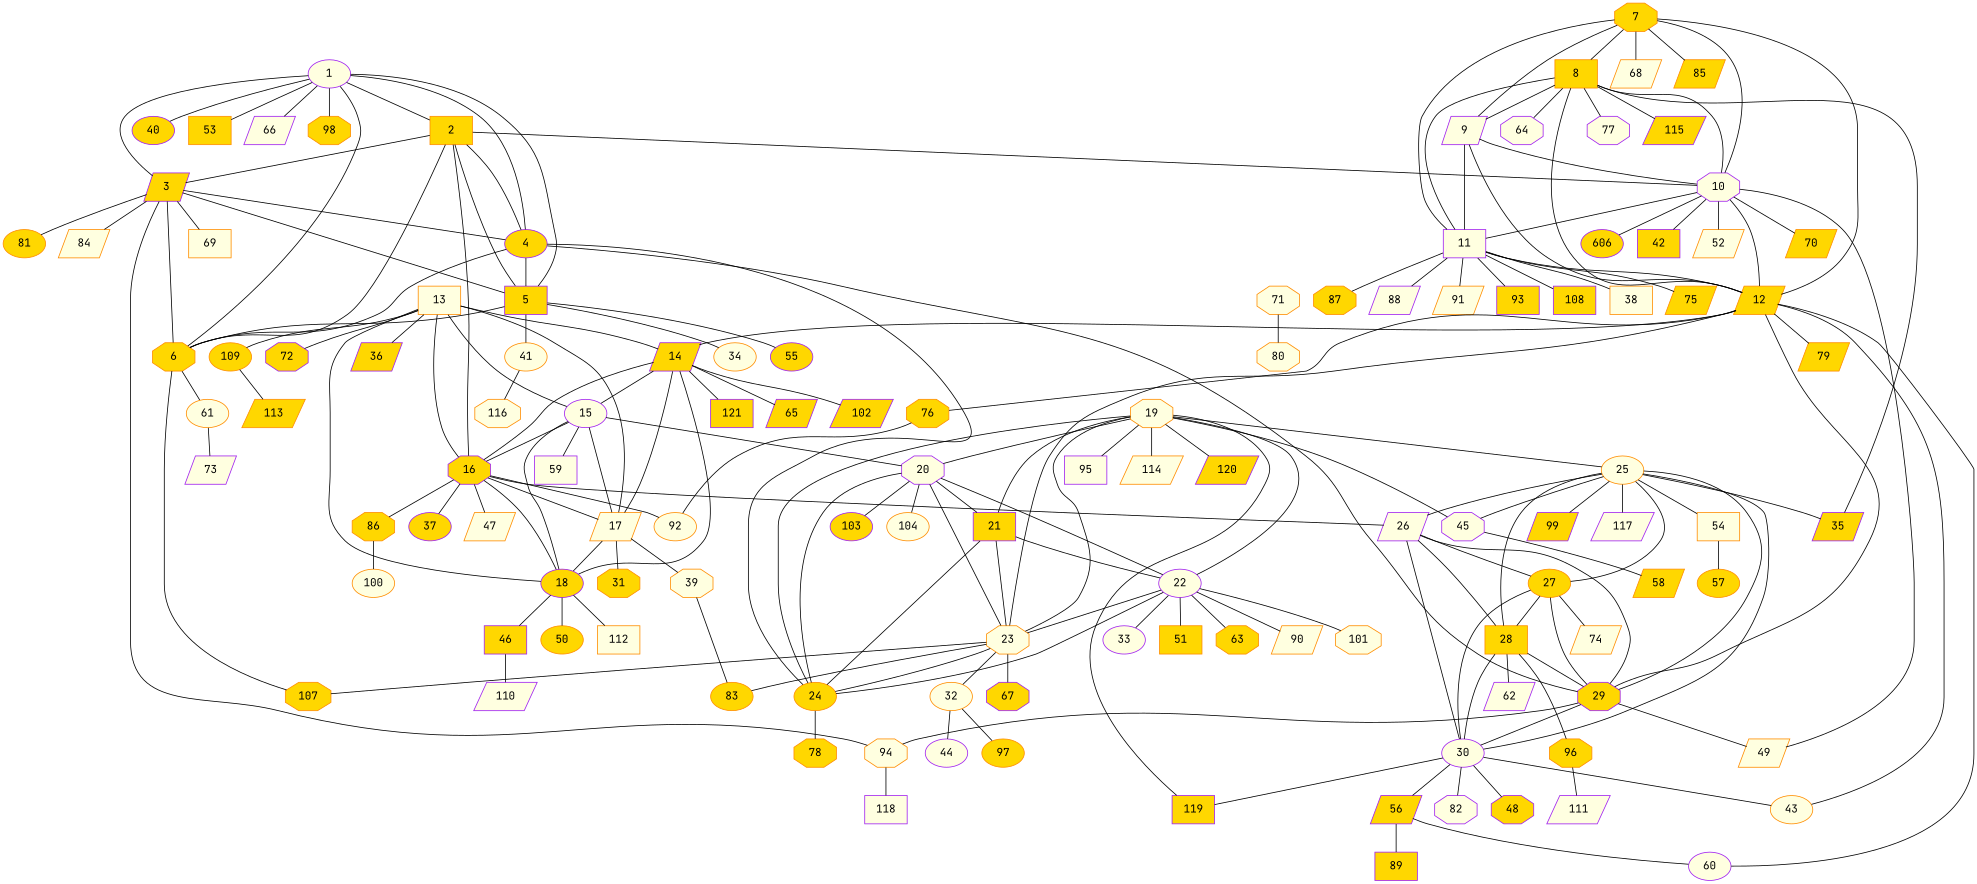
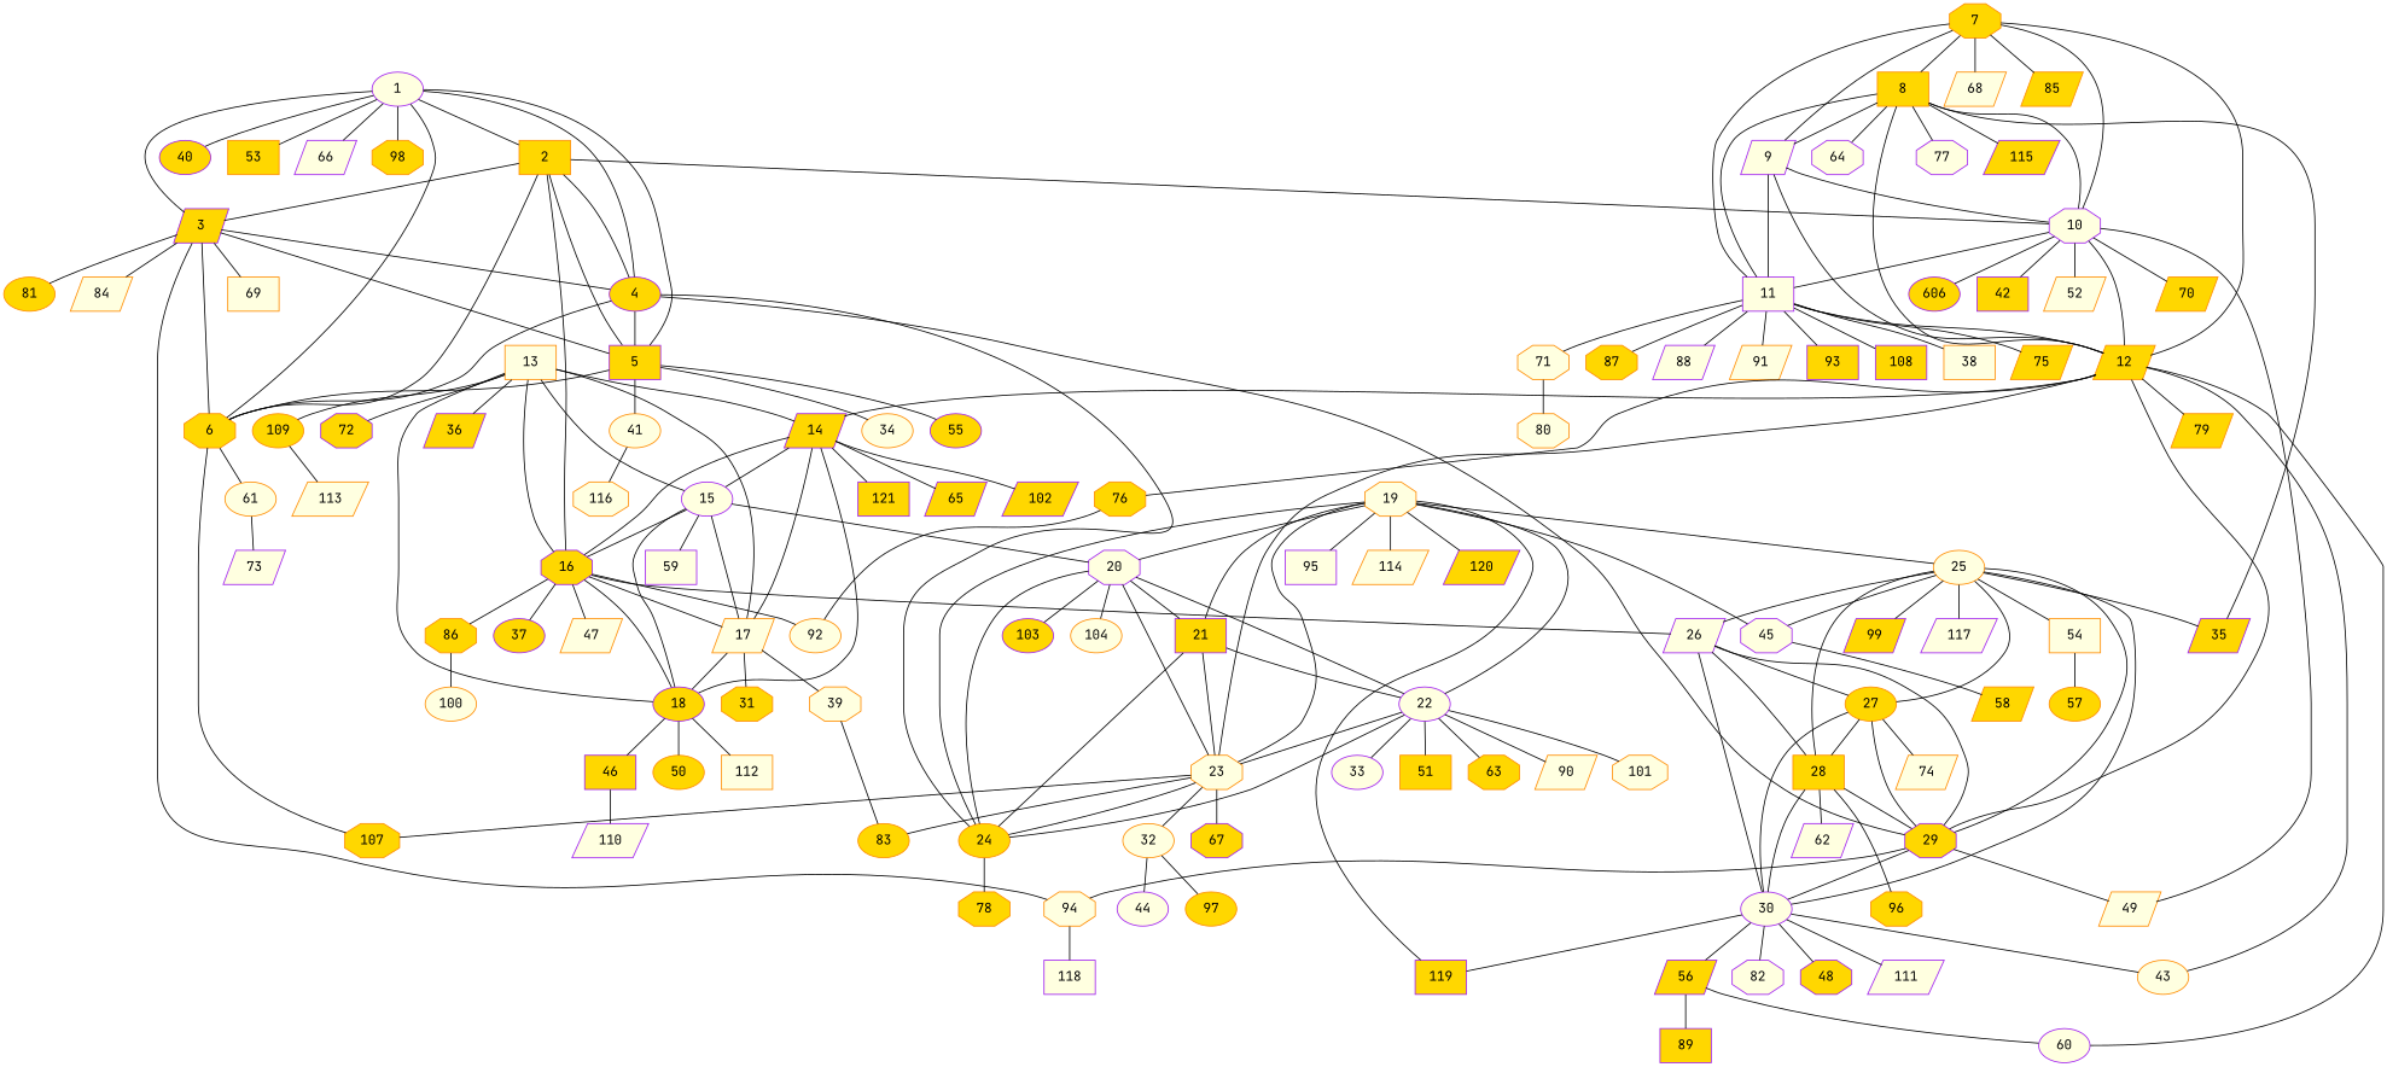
  graph {
    fontname="JetBrains Mono"
    node [color=darkorange fillcolor=gold fontname="JetBrains Mono" shape=parallelogram style=filled]
    edge [fontname="JetBrains Mono"]
    1 [color=purple fillcolor=lightyellow shape=ellipse]
    2 [shape=box]
    3 [color=purple]
    4 [color=purple shape=ellipse]
    5 [color=purple shape=box]
    6 [shape=octagon]
    40 [color=purple shape=ellipse]
    53 [shape=box]
    66 [color=purple fillcolor=lightyellow]
    98 [shape=octagon]
    10 [color=purple fillcolor=lightyellow shape=octagon]
    16 [color=purple shape=octagon]
    69 [fillcolor=lightyellow shape=box]
    81 [shape=ellipse]
    84 [fillcolor=lightyellow]
    94 [fillcolor=lightyellow shape=octagon]
    24 [shape=ellipse]
    29 [color=purple shape=octagon]
    34 [fillcolor=lightyellow shape=ellipse]
    41 [fillcolor=lightyellow shape=ellipse]
    55 [color=purple shape=ellipse]
    61 [fillcolor=lightyellow shape=ellipse]
    107 [shape=octagon]
    11 [color=purple fillcolor=lightyellow shape=box]
    12
    42 [color=purple shape=box]
    49 [fillcolor=lightyellow]
    52 [fillcolor=lightyellow]
    70
    n30 [color=purple label=606 shape=ellipse]
    17 [fillcolor=lightyellow]
    18 [color=purple shape=ellipse]
    26 [color=purple fillcolor=lightyellow]
    37 [color=purple shape=ellipse]
    47 [fillcolor=lightyellow]
    86 [shape=octagon]
    92 [fillcolor=lightyellow shape=ellipse]
    118 [color=purple fillcolor=lightyellow shape=box]
    78 [shape=octagon]
    30 [color=purple fillcolor=lightyellow shape=ellipse]
    116 [fillcolor=lightyellow shape=octagon]
    73 [color=purple fillcolor=lightyellow]
    7 [shape=octagon]
    8 [shape=box]
    9 [color=purple fillcolor=lightyellow]
    68 [fillcolor=lightyellow]
    85
    35 [color=purple]
    64 [color=purple fillcolor=lightyellow shape=octagon]
    77 [color=purple fillcolor=lightyellow shape=octagon]
    115 [color=purple]
    38 [fillcolor=lightyellow shape=box]
    71 [fillcolor=lightyellow shape=octagon]
    75
    87 [shape=octagon]
    88 [color=purple fillcolor=lightyellow]
    91 [fillcolor=lightyellow]
    93 [color=purple shape=box]
    108 [color=purple shape=box]
    14 [color=purple]
    23 [fillcolor=lightyellow shape=octagon]
    43 [fillcolor=lightyellow shape=ellipse]
    60 [color=purple fillcolor=lightyellow shape=ellipse]
    76 [shape=octagon]
    79
    80 [fillcolor=lightyellow shape=octagon]
    15 [color=purple fillcolor=lightyellow shape=ellipse]
    65 [color=purple]
    102 [color=purple]
    121 [color=purple shape=box]
    32 [fillcolor=lightyellow shape=ellipse]
    67 [color=purple shape=octagon]
    83 [shape=ellipse]
    13 [fillcolor=lightyellow shape=box]
    36 [color=purple]
    72 [color=purple shape=octagon]
    109 [shape=ellipse]
    20 [color=purple fillcolor=lightyellow shape=octagon]
    59 [color=purple fillcolor=lightyellow shape=box]
    31 [shape=octagon]
    39 [fillcolor=lightyellow shape=octagon]
    46 [color=purple shape=box]
    50 [shape=ellipse]
    112 [fillcolor=lightyellow shape=box]
-   113
+   113 [fillcolor=lightyellow]
    21 [color=purple shape=box]
    22 [color=purple fillcolor=lightyellow shape=ellipse]
    103 [color=purple shape=ellipse]
    104 [fillcolor=lightyellow shape=ellipse]
    27 [shape=ellipse]
    28 [shape=box]
    100 [fillcolor=lightyellow shape=ellipse]
    110 [color=purple fillcolor=lightyellow]
    19 [fillcolor=lightyellow shape=octagon]
    25 [fillcolor=lightyellow shape=ellipse]
    45 [color=purple fillcolor=lightyellow shape=octagon]
    95 [color=purple fillcolor=lightyellow shape=box]
    114 [fillcolor=lightyellow]
    119 [color=purple shape=box]
    120 [color=purple]
    33 [color=purple fillcolor=lightyellow shape=ellipse]
    51 [shape=box]
    63 [shape=octagon]
    90 [fillcolor=lightyellow]
    101 [fillcolor=lightyellow shape=octagon]
    54 [fillcolor=lightyellow shape=box]
    99 [color=purple]
    117 [color=purple fillcolor=lightyellow]
    58
    44 [color=purple fillcolor=lightyellow shape=ellipse]
    97 [shape=ellipse]
    74 [fillcolor=lightyellow]
    62 [color=purple fillcolor=lightyellow]
    96 [shape=octagon]
    48 [color=purple shape=octagon]
    56 [color=purple]
    82 [color=purple fillcolor=lightyellow shape=octagon]
    111 [color=purple fillcolor=lightyellow]
    57 [shape=ellipse]
    89 [color=purple shape=box]
    1 -- 2
    1 -- 3
    1 -- 4
    1 -- 5
    1 -- 6
    1 -- 40
    1 -- 53
    1 -- 66
    1 -- 98
    2 -- 3
    2 -- 4
    2 -- 5
    2 -- 6
    2 -- 10
    2 -- 16
    3 -- 4
    3 -- 5
    3 -- 6
    3 -- 69
    3 -- 81
    3 -- 84
    3 -- 94
    4 -- 5
    4 -- 6
    4 -- 24
    4 -- 29
    5 -- 6
    5 -- 34
    5 -- 41
    5 -- 55
    6 -- 61
    6 -- 107
    10 -- 11
    10 -- 12
    10 -- 42
    10 -- 49
    10 -- 52
    10 -- 70
    10 -- n30
    16 -- 17
    16 -- 18
    16 -- 26
    16 -- 37
    16 -- 47
    16 -- 86
    16 -- 92
    94 -- 118
    24 -- 78
    29 -- 94
    29 -- 49
    29 -- 30
    41 -- 116
    61 -- 73
    11 -- 12
    11 -- 38
+   11 -- 71
    11 -- 75
    11 -- 87
    11 -- 88
    11 -- 91
    11 -- 93
    11 -- 108
    12 -- 29
    12 -- 14
    12 -- 23
    12 -- 43
    12 -- 60
    12 -- 76
    12 -- 79
    17 -- 18
    17 -- 31
    17 -- 39
    18 -- 46
    18 -- 50
    18 -- 112
    26 -- 29
    26 -- 30
    26 -- 27
    26 -- 28
    86 -- 100
    30 -- 43
    30 -- 119
    30 -- 48
    30 -- 56
    30 -- 82
-   96 -- 111
+   30 -- 111
    7 -- 10
    7 -- 11
    7 -- 12
    7 -- 8
    7 -- 9
    7 -- 68
    7 -- 85
    8 -- 10
    8 -- 11
    8 -- 12
    8 -- 9
    8 -- 35
    8 -- 64
    8 -- 77
    8 -- 115
    9 -- 10
    9 -- 11
    9 -- 12
    71 -- 80
    14 -- 16
    14 -- 17
    14 -- 18
    14 -- 15
    14 -- 65
    14 -- 102
    14 -- 121
    23 -- 24
    23 -- 107
    23 -- 32
    23 -- 67
    23 -- 83
    76 -- 92
    15 -- 16
    15 -- 17
    15 -- 18
    15 -- 20
    15 -- 59
    32 -- 44
    32 -- 97
    13 -- 16
    13 -- 17
    13 -- 18
    13 -- 14
    13 -- 15
    13 -- 36
    13 -- 72
    13 -- 109
    109 -- 113
    20 -- 24
    20 -- 23
    20 -- 21
    20 -- 22
    20 -- 103
    20 -- 104
    39 -- 83
    46 -- 110
    21 -- 24
    21 -- 23
    21 -- 22
    22 -- 24
    22 -- 23
    22 -- 33
    22 -- 51
    22 -- 63
    22 -- 90
    22 -- 101
    27 -- 29
    27 -- 30
    27 -- 28
    27 -- 74
    28 -- 29
    28 -- 30
    28 -- 62
    28 -- 96
    19 -- 24
    19 -- 23
    19 -- 20
    19 -- 21
    19 -- 22
    19 -- 25
    19 -- 45
    19 -- 95
    19 -- 114
    19 -- 119
    19 -- 120
    25 -- 29
    25 -- 26
    25 -- 30
    25 -- 35
    25 -- 27
    25 -- 28
    25 -- 45
    25 -- 54
    25 -- 99
    25 -- 117
    45 -- 58
    54 -- 57
    56 -- 60
    56 -- 89
  }
